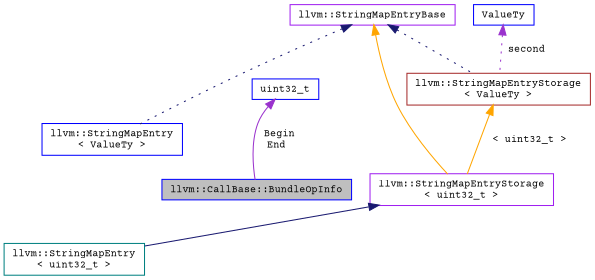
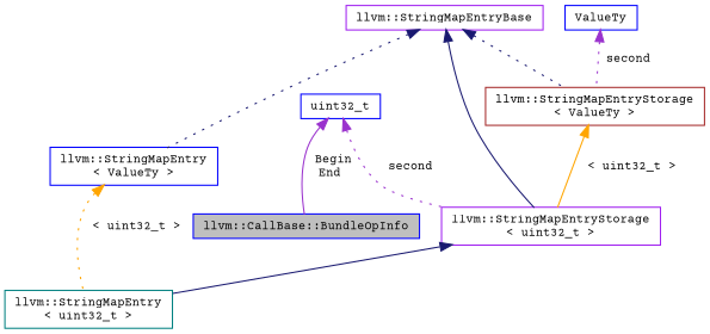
  digraph {
    fontname="Courier Prime"
    node [color=blue fontname="Courier Prime" fontsize=10 shape=record]
    edge [color=midnightblue dir=back fontname="Courier Prime" fontsize=10 labelfontname=Helvetica labelfontsize=10 style=dotted]
    n1 [fillcolor=grey75 fontcolor=black height=0.2 label="llvm::CallBase::BundleOpInfo" style=filled width=0.4]
    n2 [color=teal height=0.2 label="llvm::StringMapEntry\l\< uint32_t \>" width=0.4]
    n3 [color=purple height=0.2 label="llvm::StringMapEntryStorage\l\< uint32_t \>" width=0.4]
    n4 [color=purple height=0.2 label="llvm::StringMapEntryBase" width=0.4]
    n5 [color=brown height=0.2 label="llvm::StringMapEntryStorage\l\< ValueTy \>" width=0.4]
    n6 [height=0.2 label="llvm::StringMapEntry\l\< ValueTy \>" width=0.4]
    n7 [height=0.2 label=uint32_t width=0.4]
    n8 [height=0.2 label=ValueTy width=0.4]
    n3 -> n2 [style=solid]
-   n4 -> n3 [color=orange style=solid]
+   n4 -> n3 [style=solid]
    n4 -> n5
    n4 -> n6
    n5 -> n3 [color=orange label=" \< uint32_t \>" style=solid]
+   n6 -> n2 [color=orange label=" \< uint32_t \>"]
    n7 -> n1 [color=darkorchid3 label=" Begin\nEnd" style=solid]
+   n7 -> n3 [color=darkorchid3 label=" second"]
    n8 -> n5 [color=darkorchid3 label=" second"]
  }
